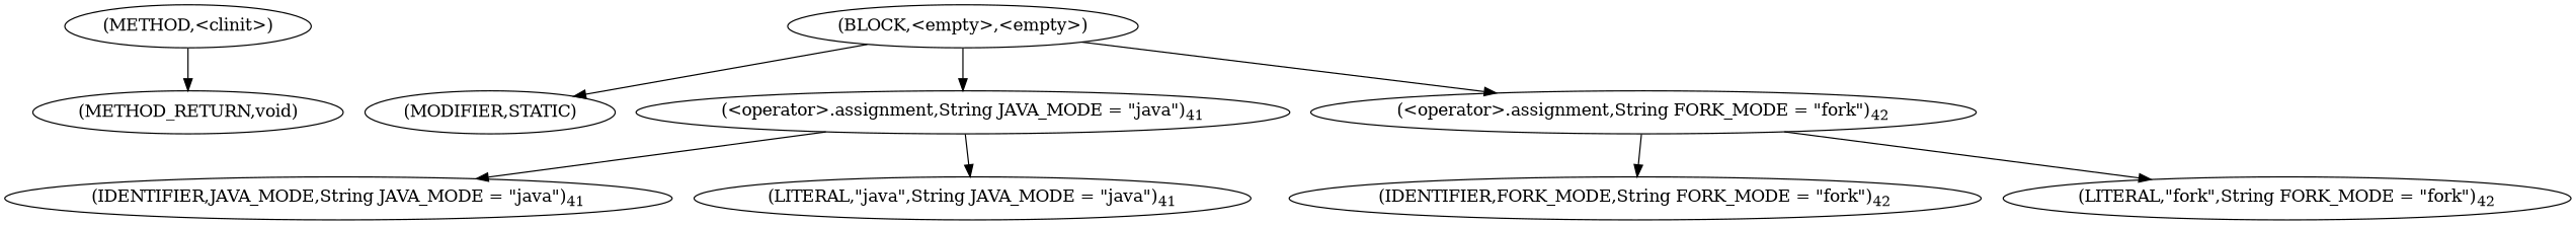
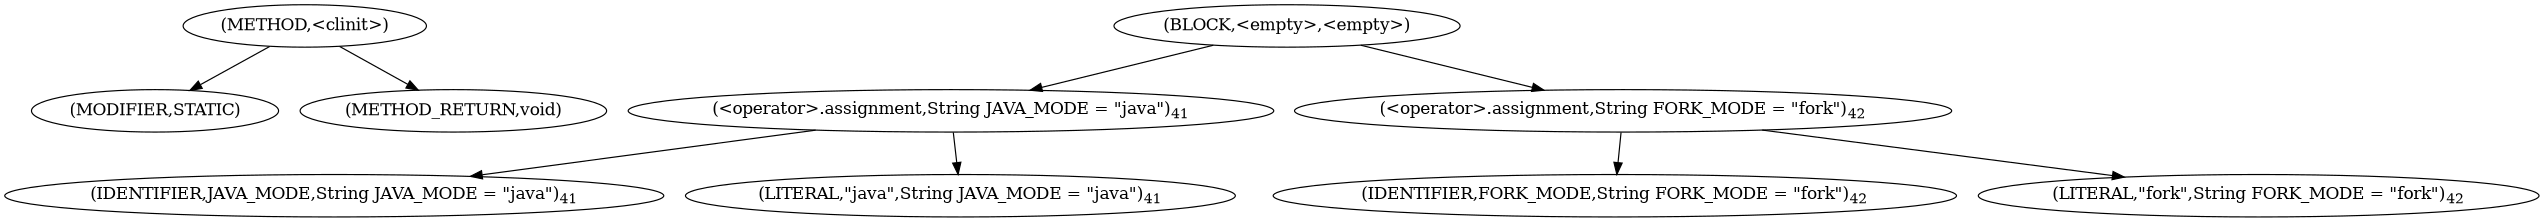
  digraph {
    n1 [label=<(METHOD,&lt;clinit&gt;)>]
    n2 [label=<(MODIFIER,STATIC)>]
    n3 [label=<(METHOD_RETURN,void)>]
    n4 [label=<(BLOCK,&lt;empty&gt;,&lt;empty&gt;)>]
    n5 [label=<(&lt;operator&gt;.assignment,String JAVA_MODE = &quot;java&quot;)<SUB>41</SUB>>]
    n6 [label=<(&lt;operator&gt;.assignment,String FORK_MODE = &quot;fork&quot;)<SUB>42</SUB>>]
    n7 [label=<(IDENTIFIER,JAVA_MODE,String JAVA_MODE = &quot;java&quot;)<SUB>41</SUB>>]
    n8 [label=<(LITERAL,&quot;java&quot;,String JAVA_MODE = &quot;java&quot;)<SUB>41</SUB>>]
    n9 [label=<(IDENTIFIER,FORK_MODE,String FORK_MODE = &quot;fork&quot;)<SUB>42</SUB>>]
    n10 [label=<(LITERAL,&quot;fork&quot;,String FORK_MODE = &quot;fork&quot;)<SUB>42</SUB>>]
-   n4 -> n2
+   n1 -> n2
    n1 -> n3
    n4 -> n5
    n4 -> n6
    n5 -> n7
    n5 -> n8
    n6 -> n9
    n6 -> n10
  }
